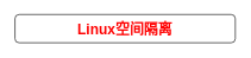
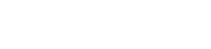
  <mxCell id="0" />
  <mxCell id="1" parent="0" />
- <mxCell id="2" value="&lt;font style=&quot;font-size: 20px;&quot; color=&quot;#ff0000&quot;&gt;&lt;b&gt;Linux空间隔离&lt;/b&gt;&lt;/font&gt;" style="rounded=1;whiteSpace=wrap;html=1;" vertex="1" parent="1"><mxGeometry x="20" y="20" width="310" height="40" as="geometry" /></mxCell>
